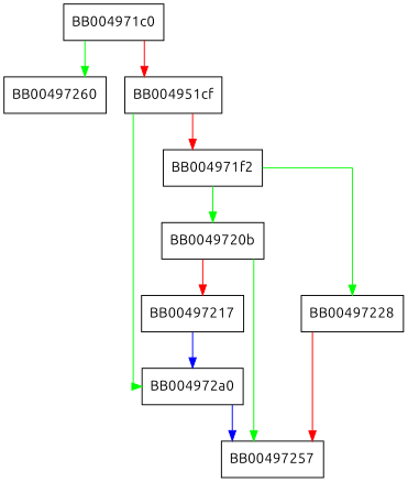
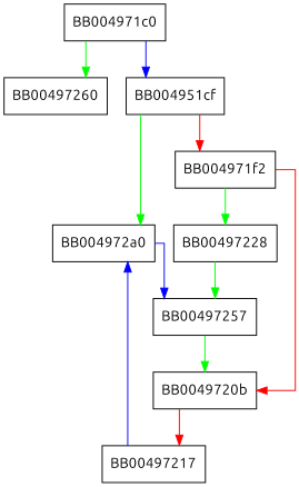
  digraph {
    fontname=Ubuntu
    splines=ortho
    node [fontname=Ubuntu shape=box]
    edge [color=red fontname=Ubuntu]
    BB004971c0
    BB00497260
    n3 [label=BB004951cf]
    BB004972a0
    BB004971f2
    BB00497257
    BB00497228
    BB0049720b
    BB00497217
    BB004971c0 -> BB00497260 [color=green]
-   BB004971c0 -> n3
+   BB004971c0 -> n3 [color=blue]
    n3 -> BB004972a0 [color=green]
    n3 -> BB004971f2
    BB004972a0 -> BB00497257 [color=blue]
    BB004971f2 -> BB00497228 [color=green]
-   BB004971f2 -> BB0049720b [color=green]
-   BB00497228 -> BB00497257
-   BB0049720b -> BB00497257 [color=green]
+   BB004971f2 -> BB0049720b
+   BB00497228 -> BB00497257 [color=green]
+   BB00497257 -> BB0049720b [color=green]
    BB0049720b -> BB00497217
    BB00497217 -> BB004972a0 [color=blue]
  }
